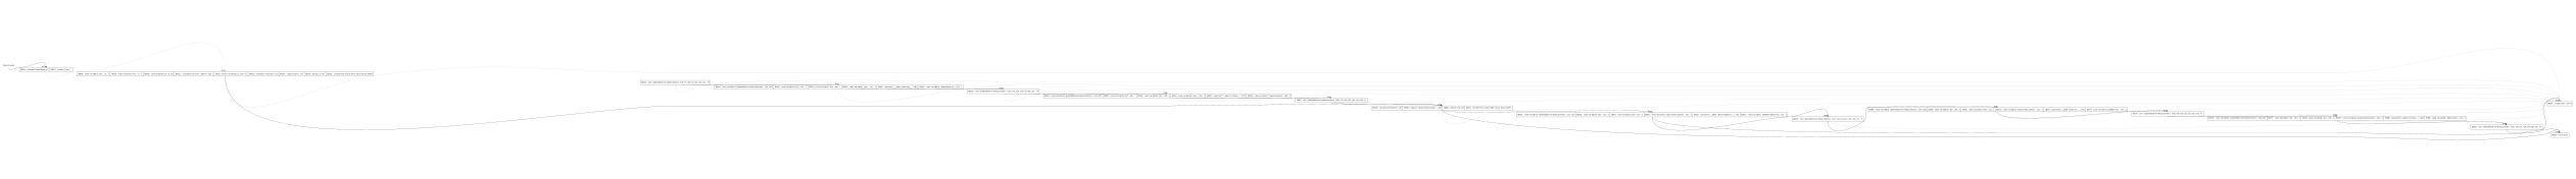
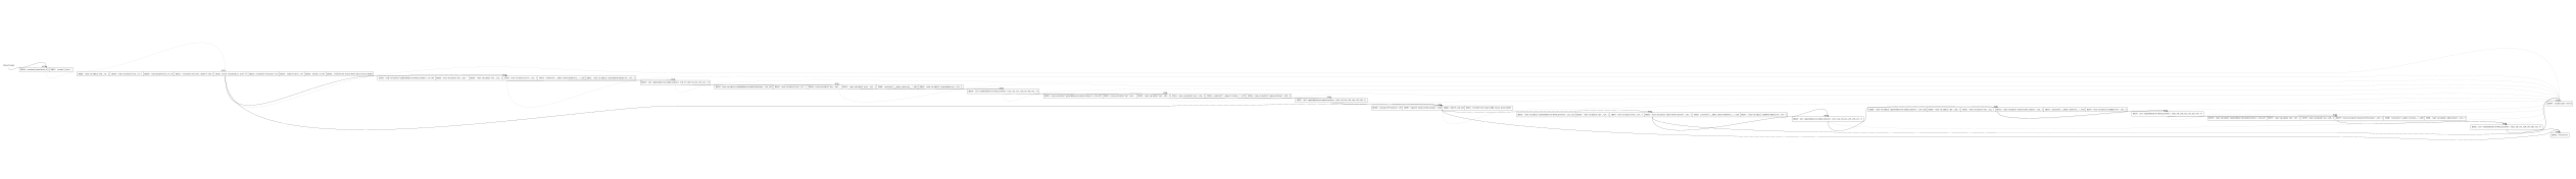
  digraph {
    fontname="JetBrains Mono"
    rankdir=LR
    node [fontname="JetBrains Mono" shape=record]
    edge [arrowhead=odot fontname="JetBrains Mono" headport=n tailport=s]
    n1 [label=BB_entry636 shape=none]
    n2 [label="{28226: constant[undefined,v1]|28227: vardecl['prev']}"]
    n3 [label="{28228: read-variable['obj',v3,-]|28229: read-variable['key',v4,-]|28230: read-property[v3,v4,v2]|28231: \<variable-non-null-undef\>['obj']|28232: write-variable[v2,'prev']*|28233: constant[\"function\",v6]|28234: typeof['prev',v7]|28235: ===[v6,v7,v5]|28236: if[v5](true-block:8176,false-block:8182)}"]
+   n4 [label="{28237: read-variable['updateObserversAndListeners',v9,v8]|28238: read-variable['obj',v10,-]|28239: read-variable['key',v11,-]|28240: read-variable['prev',v12,-]|28241: constant[\"__ember_observesBefore__\",v13]|28242: read-variable['removeBeforeObserver',v14,-]}"]
    n5 [label="{28258: constant[\"function\",v9]|28259: typeof['observerOrListener',v10]|28260: ===[v9,v10,v8]|28261: if[v8](true-block:8183,false-block:8189)}"]
    n6 [label="{28284: exceptional-return}"]
    n7 [label="{28243: call-updateObserversAndListeners [v8,v9,v10,v11,v12,v13,v14,-]*}"]
    n8 [label="{28262: read-variable['updateObserversAndListeners',v12,v11]|28263: read-variable['obj',v13,-]|28264: read-variable['key',v14,-]|28265: read-variable['observerOrListener',v15,-]|28266: constant[\"__ember_observesBefore__\",v16]|28267: read-variable['addBeforeObserver',v17,-]}"]
    n9 [label="{28283: return[v1]}"]
    n10 [label="{28244: read-variable['updateObserversAndListeners',v16,v15]|28245: read-variable['obj',v17,-]|28246: read-variable['key',v18,-]|28247: read-variable['prev',v19,-]|28248: constant[\"__ember_observes__\",v20]|28249: read-variable['removeObserver',v21,-]}"]
    n11 [label="{28268: call-updateObserversAndListeners [v11,v12,v13,v14,v15,v16,v17,-]*}"]
    n12 [label="{28250: call-updateObserversAndListeners [v15,v16,v17,v18,v19,v20,v21,-]*}"]
    n13 [label="{28251: read-variable['updateObserversAndListeners',v23,v22]|28252: read-variable['obj',v24,-]|28253: read-variable['key',v25,-]|28254: read-variable['prev',v26,-]|28255: constant[\"__ember_listens__\",v27]|28256: read-variable['removeListener',v28,-]}"]
    n14 [label="{28257: call-updateObserversAndListeners [v22,v23,v24,v25,v26,v27,v28,-]*}"]
    n15 [label="{28269: read-variable['updateObserversAndListeners',v19,v18]|28270: read-variable['obj',v20,-]|28271: read-variable['key',v21,-]|28272: read-variable['observerOrListener',v22,-]|28273: constant[\"__ember_observes__\",v23]|28274: read-variable['addObserver',v24,-]}"]
    n16 [label="{28275: call-updateObserversAndListeners [v18,v19,v20,v21,v22,v23,v24,-]*}"]
    n17 [label="{28276: read-variable['updateObserversAndListeners',v26,v25]|28277: read-variable['obj',v27,-]|28278: read-variable['key',v28,-]|28279: read-variable['observerOrListener',v29,-]|28280: constant[\"__ember_listens__\",v30]|28281: read-variable['addListener',v31,-]}"]
    n18 [label="{28282: call-updateObserversAndListeners [v25,v26,v27,v28,v29,v30,v31,-]*}"]
    n1 -> n2 [arrowhead=normal headlabel="    8174"]
    n2 -> n3 [color=gray headlabel="      8175"]
+   n3 -> n4 [arrowhead=normal headlabel="      8176"]
    n3 -> n5 [arrowhead=normal headlabel="      8182"]
    n3 -> n6 [arrowhead=normal color=gray headlabel="      8190"]
+   n4 -> n6 [arrowhead=normal color=gray]
+   n4 -> n7 [headlabel="      8177"]
    n5 -> n6 [arrowhead=normal color=gray]
    n5 -> n8 [headlabel="      8183"]
    n5 -> n9 [headlabel="      8189"]
    n7 -> n6 [color=gray]
    n7 -> n10 [headlabel="      8178"]
    n8 -> n6 [color=black]
    n8 -> n11 [arrowhead=normal headlabel="      8184"]
    n10 -> n6 [arrowhead=normal color=gray]
    n10 -> n12 [headlabel="      8179"]
    n11 -> n6 [color=gray]
    n11 -> n15 [headlabel="      8185"]
    n12 -> n6 [color=gray]
    n12 -> n13 [headlabel="      8180"]
    n13 -> n6 [color=gray]
    n13 -> n14 [headlabel="      8181"]
    n14 -> n5
    n14 -> n6 [color=gray]
    n15 -> n6 [arrowhead=normal color=gray]
    n15 -> n16 [headlabel="      8186"]
    n16 -> n6 [color=gray]
    n16 -> n17 [arrowhead=normal headlabel="      8187"]
    n17 -> n6 [color=gray]
    n17 -> n18 [arrowhead=normal headlabel="      8188"]
    n18 -> n6 [arrowhead=normal color=gray]
    n18 -> n9
  }
